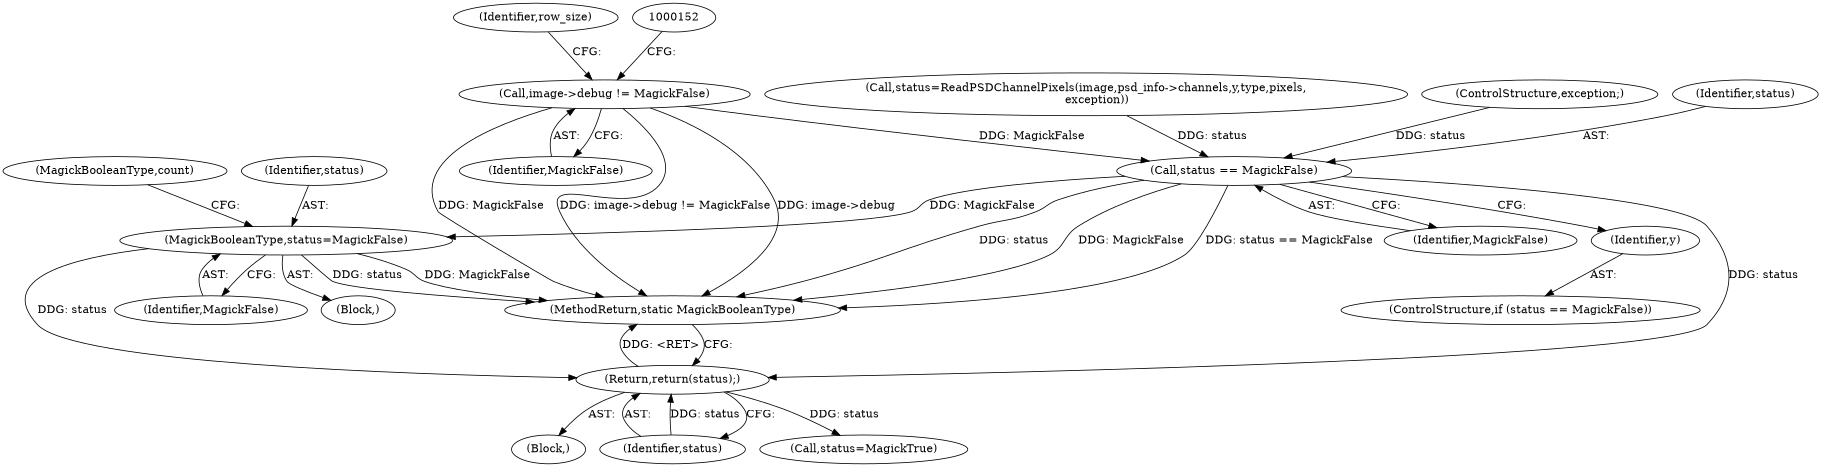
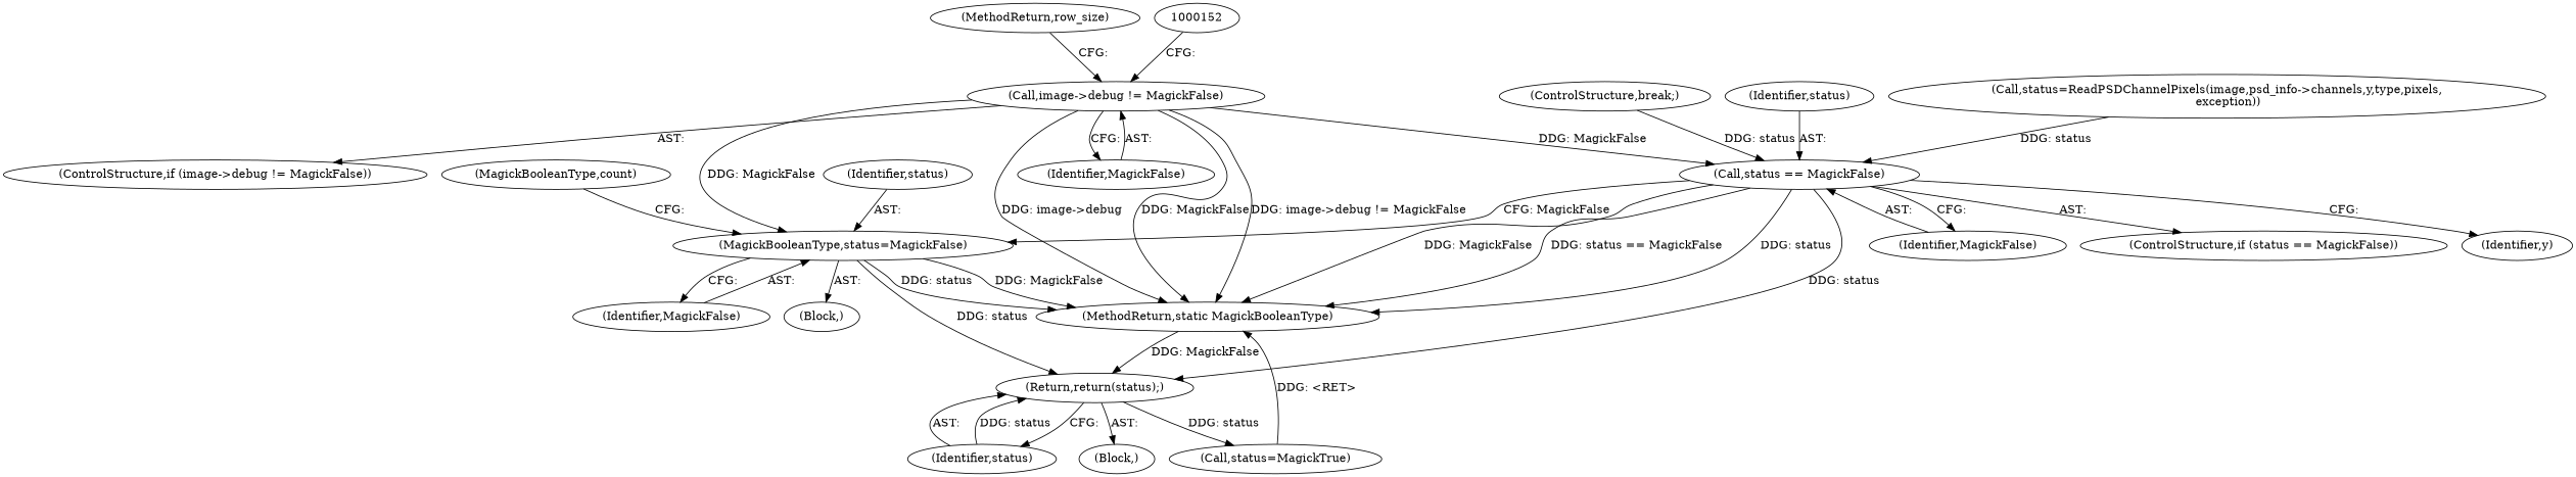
  digraph {
    n1 [label="(Call,image->debug != MagickFalse)"]
    n2 [label="(MagickBooleanType,status=MagickFalse)"]
    n3 [label="(Call,status == MagickFalse)"]
    n4 [label="(Identifier,MagickFalse)"]
    n5 [label="(MethodReturn,static MagickBooleanType)"]
+   n6 [label="(ControlStructure,if (image->debug != MagickFalse))"]
    n7 [label="(Return,return(status);)"]
    n8 [label="(Block,)"]
    n9 [label="(Identifier,MagickFalse)"]
    n10 [label="(Identifier,MagickFalse)"]
    n11 [label="(ControlStructure,if (status == MagickFalse))"]
    n12 [label="(Identifier,y)"]
    n13 [label="(Block,)"]
    n14 [label="(Identifier,status)"]
    n15 [label="(Call,status=MagickTrue)"]
    n16 [label="(Identifier,status)"]
-   n17 [label="(Identifier,row_size)"]
+   n17 [label="(MethodReturn,row_size)"]
    n18 [label="(Call,status=ReadPSDChannelPixels(image,psd_info->channels,y,type,pixels,\n      exception))"]
    n19 [label="(Identifier,status)"]
-   n20 [label="(ControlStructure,exception;)"]
+   n20 [label="(ControlStructure,break;)"]
    n21 [label="(MagickBooleanType,count)"]
    n22 [label=1000152]
+   n1 -> n2 [label="DDG: MagickFalse"]
    n1 -> n3 [label="DDG: MagickFalse"]
    n1 -> n4 [label="CFG: "]
    n1 -> n5 [label="DDG: image->debug"]
    n1 -> n5 [label="DDG: MagickFalse"]
    n1 -> n5 [label="DDG: image->debug != MagickFalse"]
+   n1 -> n6 [label="AST: "]
    n2 -> n5 [label="DDG: MagickFalse"]
    n2 -> n5 [label="DDG: status"]
    n2 -> n7 [label="DDG: status"]
    n2 -> n8 [label="AST: "]
    n2 -> n9 [label="CFG: "]
-   n3 -> n2 [label="DDG: MagickFalse"]
+   n3 -> n2 [label="CFG: MagickFalse"]
    n3 -> n5 [label="DDG: status"]
    n3 -> n5 [label="DDG: MagickFalse"]
    n3 -> n5 [label="DDG: status == MagickFalse"]
    n3 -> n7 [label="DDG: status"]
    n3 -> n10 [label="CFG: "]
-   n12 -> n11 [label="AST: "]
+   n3 -> n11 [label="AST: "]
    n3 -> n12 [label="CFG: "]
    n4 -> n1 [label="AST: "]
-   n5 -> n7 [label="CFG: "]
-   n7 -> n5 [label="DDG: <RET>"]
+   n5 -> n7 [label="DDG: MagickFalse"]
+   n15 -> n5 [label="DDG: <RET>"]
    n7 -> n13 [label="AST: "]
    n7 -> n14 [label="CFG: "]
    n7 -> n15 [label="DDG: status"]
    n9 -> n2 [label="AST: "]
    n10 -> n3 [label="AST: "]
    n14 -> n7 [label="AST: "]
    n14 -> n7 [label="DDG: status"]
    n16 -> n3 [label="AST: "]
    n17 -> n1 [label="CFG: "]
    n18 -> n3 [label="DDG: status"]
    n19 -> n2 [label="AST: "]
    n20 -> n3 [label="DDG: status"]
    n21 -> n2 [label="CFG: "]
    n22 -> n1 [label="CFG: "]
  }
